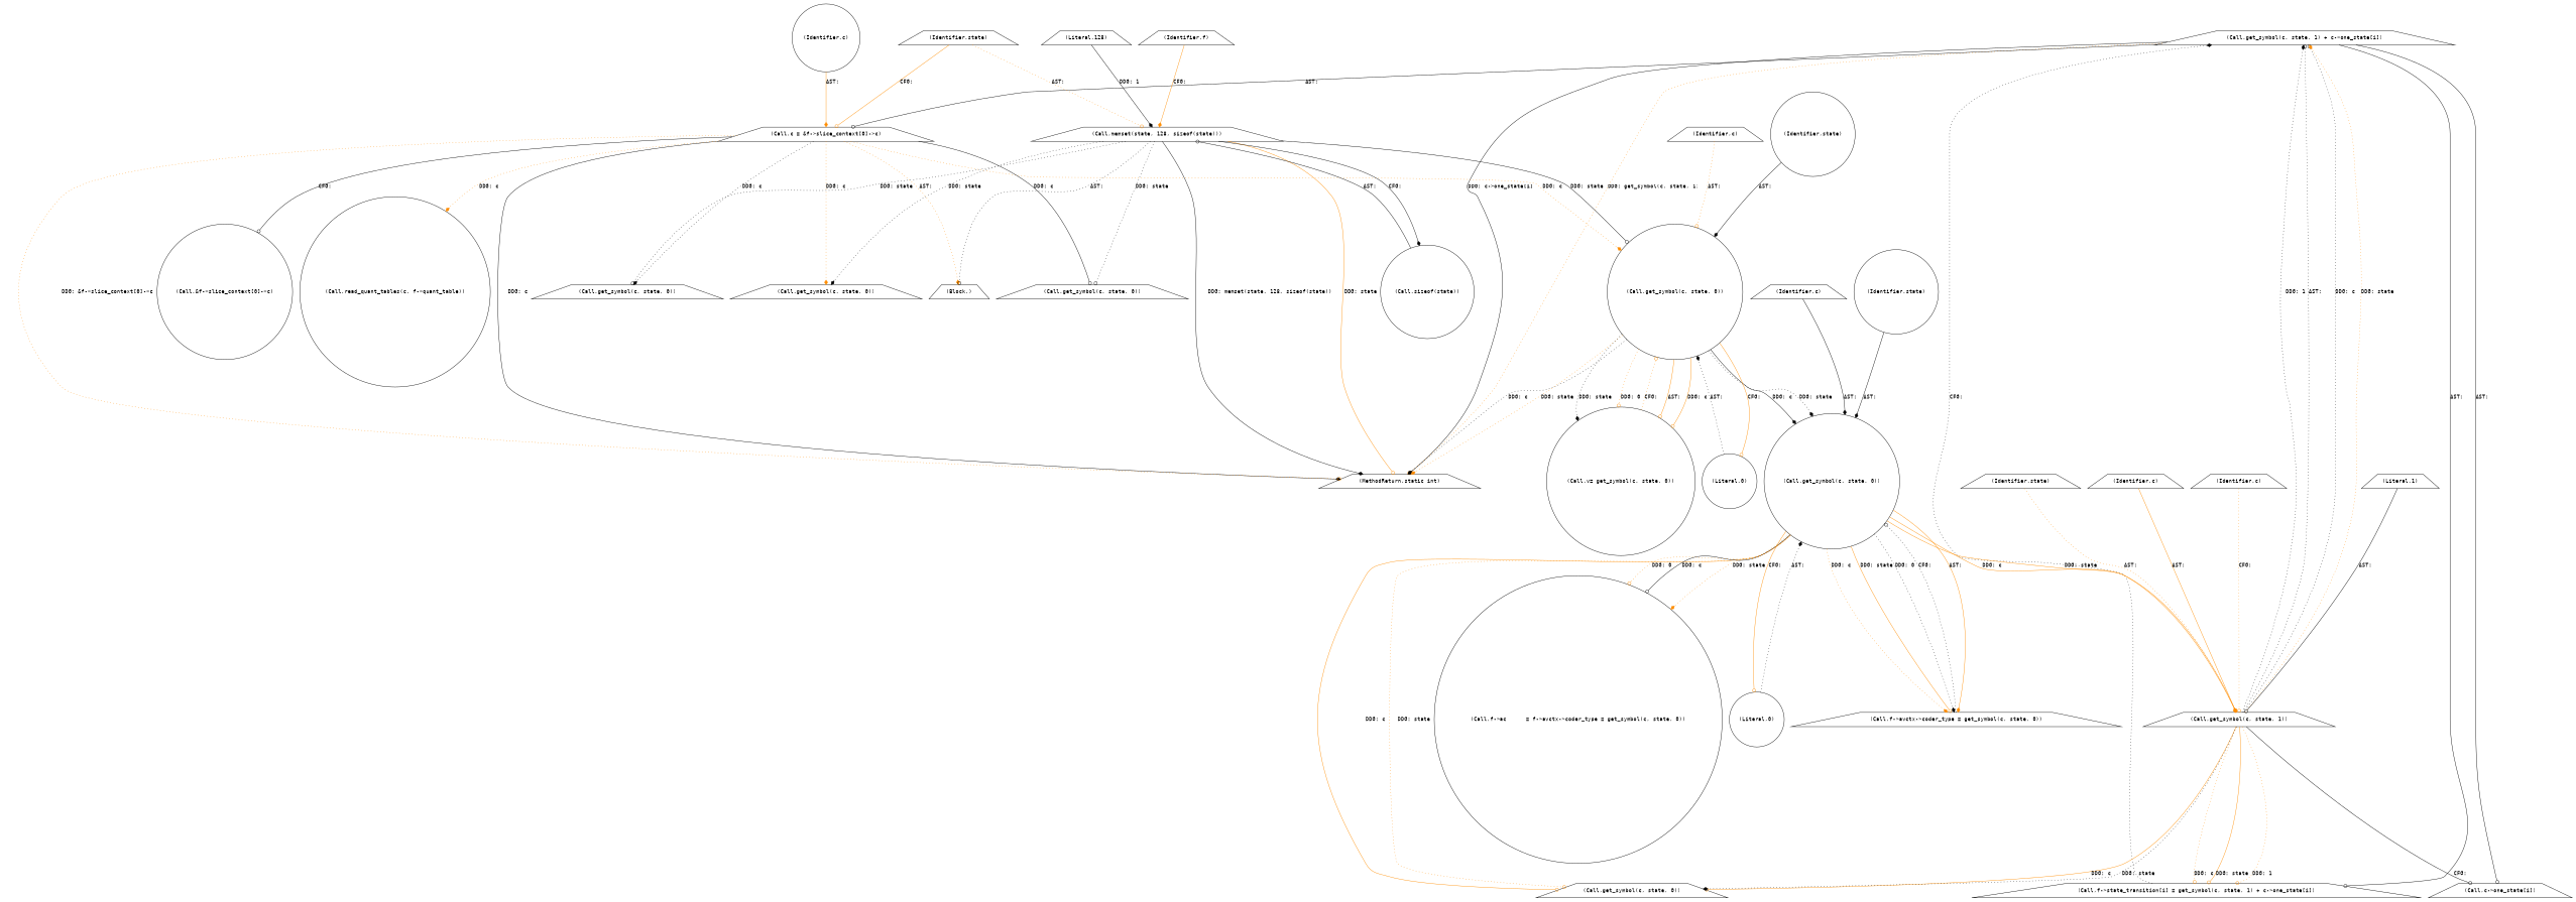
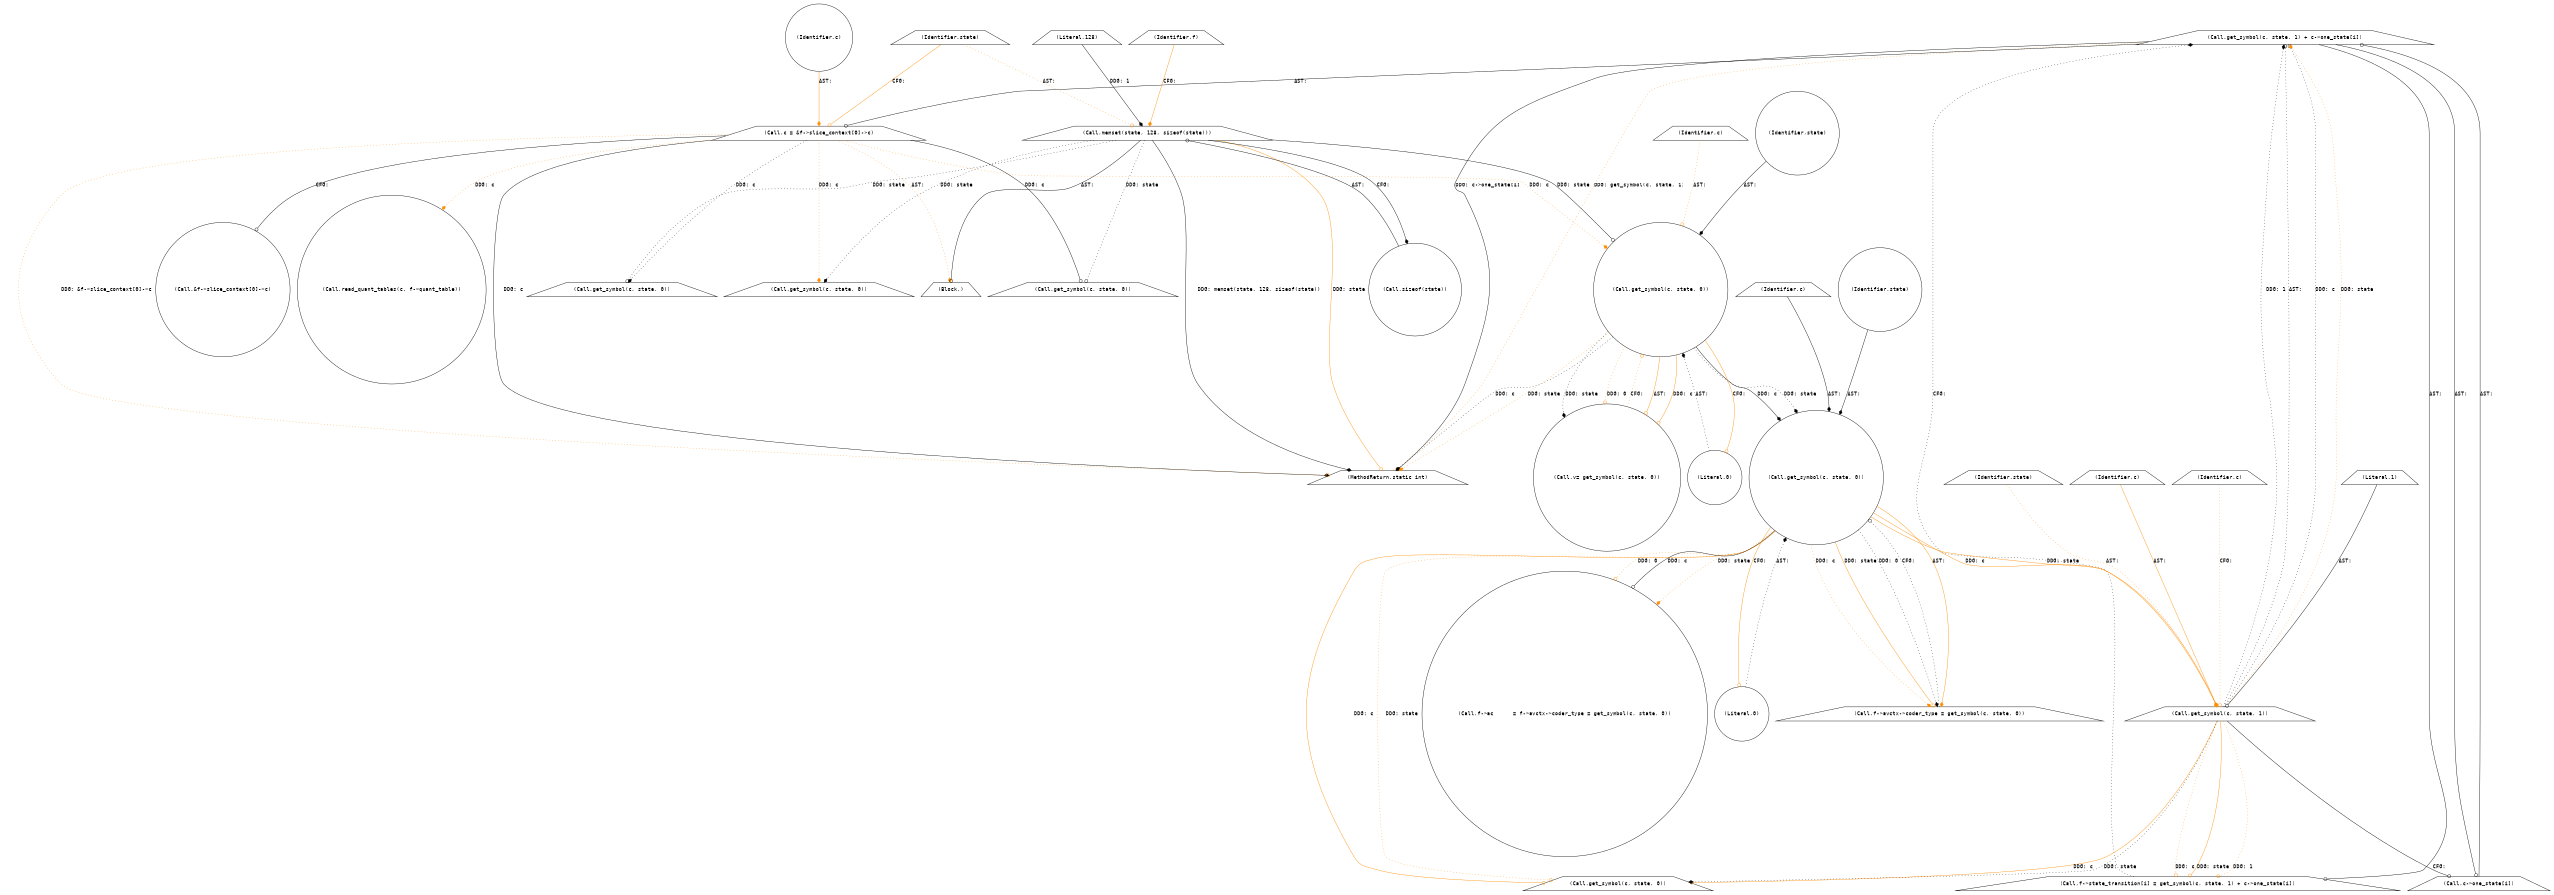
  digraph {
    fontname="DejaVu Sans Mono"
    node [fontname="DejaVu Sans Mono" shape=trapezium]
    edge [arrowhead=odot color=black fontname="DejaVu Sans Mono" style=dotted]
    n1 [label="(Call,get_symbol(c, state, 1) + c->one_state[i])"]
    n2 [label="(MethodReturn,static int)"]
    n3 [label="(Call,f->state_transition[i] = get_symbol(c, state, 1) + c->one_state[i])"]
    n4 [label="(Call,c->one_state[i])"]
    n5 [label="(Call,c = &f->slice_context[0]->c)"]
    n6 [label="(Call,get_symbol(c, state, 1))"]
    n7 [label="(Call,get_symbol(c, state, 0))"]
    n8 [label="(Literal,1)"]
    n9 [label="(Call,get_symbol(c, state, 0))" shape=circle]
    n10 [label="(Call,f->ac      = f->avctx->coder_type = get_symbol(c, state, 0))" shape=circle]
    n11 [label="(Literal,0)" shape=circle]
    n12 [label="(Call,f->avctx->coder_type = get_symbol(c, state, 0))"]
    n13 [label="(Call,get_symbol(c, state, 0))" shape=circle]
    n14 [label="(Call,v= get_symbol(c, state, 0))" shape=circle]
    n15 [label="(Literal,0)" shape=circle]
    n16 [label="(Call,get_symbol(c, state, 0))"]
    n17 [label="(Call,&f->slice_context[0]->c)" shape=circle]
    n18 [label="(Call,read_quant_tables(c, f->quant_table))" shape=circle]
    n19 [label="(Call,get_symbol(c, state, 0))"]
    n20 [label="(Call,get_symbol(c, state, 0))"]
    n21 [label="(Block,)"]
    n22 [label="(Call,memset(state, 128, sizeof(state)))"]
    n23 [label="(Call,sizeof(state))" shape=circle]
    n24 [label="(Identifier,state)"]
    n25 [label="(Literal,128)"]
    n26 [label="(Identifier,c)"]
    n27 [label="(Identifier,state)" shape=circle]
    n28 [label="(Identifier,c)" shape=circle]
    n29 [label="(Identifier,c)"]
    n30 [label="(Identifier,state)"]
    n31 [label="(Identifier,c)"]
    n32 [label="(Identifier,f)"]
    n33 [label="(Identifier,c)"]
    n34 [label="(Identifier,state)" shape=circle]
    n1 -> n2 [arrowhead=diamond label="DDG: c->one_state[i]" style=solid]
    n1 -> n2 [color=darkorange label="DDG: get_symbol(c, state, 1)"]
    n1 -> n3 [label="AST: " style=solid]
    n1 -> n4 [label="AST: " style=solid]
    n1 -> n5 [label="AST: " style=solid]
    n3 -> n1 [arrowhead=diamond label="CFG: "]
+   n4 -> n1 [label="AST: " style=solid]
    n5 -> n2 [arrowhead=diamond label="DDG: c" style=solid]
    n5 -> n2 [color=darkorange label="DDG: &f->slice_context[0]->c"]
    n5 -> n13 [arrowhead=diamond color=darkorange label="DDG: c"]
    n5 -> n16 [arrowhead=diamond color=darkorange label="DDG: c"]
    n5 -> n17 [label="CFG: " style=solid]
    n5 -> n18 [arrowhead=diamond color=darkorange label="DDG: c"]
    n5 -> n19 [label="DDG: c" style=solid]
    n5 -> n20 [arrowhead=diamond label="DDG: c"]
    n5 -> n21 [arrowhead=diamond color=darkorange label="AST: "]
    n6 -> n1 [label="AST: "]
    n6 -> n1 [label="DDG: c"]
    n6 -> n1 [arrowhead=diamond color=darkorange label="DDG: state"]
    n6 -> n1 [arrowhead=diamond label="DDG: 1"]
    n6 -> n3 [color=darkorange label="DDG: c"]
    n6 -> n3 [color=darkorange label="DDG: state" style=solid]
    n6 -> n3 [color=darkorange label="DDG: 1"]
    n6 -> n4 [label="CFG: " style=solid]
    n6 -> n7 [color=darkorange label="DDG: c" style=solid]
    n6 -> n7 [arrowhead=diamond label="DDG: state"]
    n8 -> n6 [label="AST: " style=solid]
    n9 -> n6 [arrowhead=diamond color=darkorange label="DDG: c" style=solid]
    n9 -> n6 [arrowhead=diamond color=darkorange label="DDG: state" style=solid]
    n9 -> n7 [color=darkorange label="DDG: c" style=solid]
    n9 -> n7 [color=darkorange label="DDG: state"]
    n9 -> n10 [label="DDG: c" style=solid]
    n9 -> n10 [arrowhead=diamond color=darkorange label="DDG: state"]
    n9 -> n10 [color=darkorange label="DDG: 0"]
    n9 -> n11 [color=darkorange label="CFG: " style=solid]
    n9 -> n12 [arrowhead=diamond color=darkorange label="AST: " style=solid]
    n9 -> n12 [arrowhead=diamond color=darkorange label="DDG: c"]
    n9 -> n12 [color=darkorange label="DDG: state" style=solid]
    n9 -> n12 [arrowhead=diamond label="DDG: 0"]
    n11 -> n9 [arrowhead=diamond label="AST: "]
    n12 -> n9 [label="CFG: "]
    n13 -> n2 [arrowhead=diamond label="DDG: c"]
    n13 -> n2 [arrowhead=diamond color=darkorange label="DDG: state"]
    n13 -> n9 [arrowhead=diamond label="DDG: c" style=solid]
    n13 -> n9 [arrowhead=diamond label="DDG: state"]
    n13 -> n14 [color=darkorange label="AST: " style=solid]
    n13 -> n14 [color=darkorange label="DDG: c" style=solid]
    n13 -> n14 [arrowhead=diamond label="DDG: state"]
    n13 -> n14 [color=darkorange label="DDG: 0"]
    n13 -> n15 [color=darkorange label="CFG: " style=solid]
    n14 -> n13 [color=darkorange label="CFG: "]
    n15 -> n13 [arrowhead=diamond label="AST: "]
    n22 -> n2 [arrowhead=diamond label="DDG: memset(state, 128, sizeof(state))" style=solid]
    n22 -> n2 [color=darkorange label="DDG: state" style=solid]
    n22 -> n13 [label="DDG: state" style=solid]
    n22 -> n16 [arrowhead=diamond label="DDG: state"]
    n22 -> n19 [label="DDG: state"]
    n22 -> n20 [label="DDG: state"]
-   n22 -> n21 [label="AST: "]
+   n22 -> n21 [label="AST: " style=solid]
    n22 -> n23 [arrowhead=diamond label="CFG: " style=solid]
    n23 -> n22 [label="AST: " style=solid]
    n24 -> n6 [color=darkorange label="AST: "]
    n25 -> n22 [arrowhead=diamond label="DDG: 1" style=solid]
    n26 -> n13 [color=darkorange label="AST: "]
    n27 -> n9 [arrowhead=diamond label="AST: " style=solid]
    n28 -> n5 [arrowhead=diamond color=darkorange label="AST: " style=solid]
    n29 -> n6 [color=darkorange label="AST: " style=solid]
    n30 -> n5 [color=darkorange label="CFG: " style=solid]
    n30 -> n22 [color=darkorange label="AST: "]
    n31 -> n9 [arrowhead=diamond label="AST: " style=solid]
    n32 -> n22 [arrowhead=diamond color=darkorange label="CFG: " style=solid]
    n33 -> n6 [color=darkorange label="CFG: "]
    n34 -> n13 [arrowhead=diamond label="AST: " style=solid]
  }
